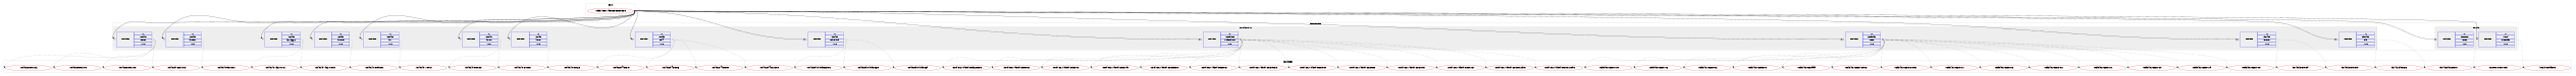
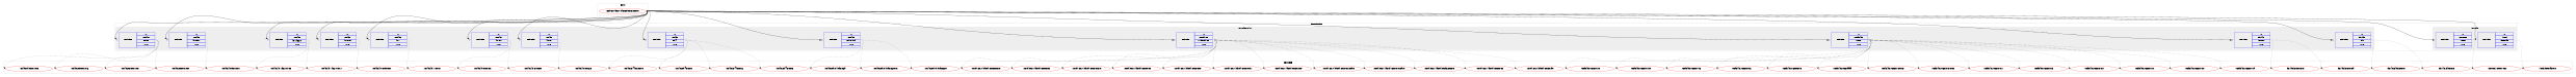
  digraph {
    compound=true
    concentrate=true
    fontname=Helvetica
    fontsize=10
    newrank=true
    rankdir=TB
    ranksep=1.5
    node [color=red fontname=Helvetica fontsize=10]
    edge [arrowhead=vee headport=w style=dotted tailport=e weight=100]
-   n1 [label="media-video/nvidia-settings-340.58-r1" width=4]
+   n1 [label="settings-video/nvidia-settings-340.58-r1" width=4]
    n2 [color=blue label=<<TABLE BORDER="0" CELLBORDER="1" CELLSPACING="0" CELLPADDING="4" WIDTH="220"><TR><TD ROWSPAN="6" CELLPADDING="30">pack_dep</TD></TR><TR><TD WIDTH="110">no</TD></TR><TR><TD>virtual</TD></TR><TR><TD>pkgconfig</TD></TR><TR><TD>none</TD></TR><TR><TD></TD></TR></TABLE>> shape=none]
    n3 [color=blue label=<<TABLE BORDER="0" CELLBORDER="1" CELLSPACING="0" CELLPADDING="4" WIDTH="220"><TR><TD ROWSPAN="6" CELLPADDING="30">pack_dep</TD></TR><TR><TD WIDTH="110">no</TD></TR><TR><TD>x11-proto</TD></TR><TR><TD>xproto</TD></TR><TR><TD>none</TD></TR><TR><TD></TD></TR></TABLE>> shape=none]
    n4 [color=blue label=<<TABLE BORDER="0" CELLBORDER="1" CELLSPACING="0" CELLPADDING="4" WIDTH="220"><TR><TD ROWSPAN="6" CELLPADDING="30">pack_dep</TD></TR><TR><TD WIDTH="110">no</TD></TR><TR><TD>dev-libs</TD></TR><TR><TD>glib</TD></TR><TR><TD>none</TD></TR><TR><TD></TD></TR></TABLE>> shape=none]
    n5 [color=blue label=<<TABLE BORDER="0" CELLBORDER="1" CELLSPACING="0" CELLPADDING="4" WIDTH="220"><TR><TD ROWSPAN="6" CELLPADDING="30">pack_dep</TD></TR><TR><TD WIDTH="110">no</TD></TR><TR><TD>dev-libs</TD></TR><TR><TD>jansson</TD></TR><TR><TD>none</TD></TR><TR><TD></TD></TR></TABLE>> shape=none]
    n6 [color=blue label=<<TABLE BORDER="0" CELLBORDER="1" CELLSPACING="0" CELLPADDING="4" WIDTH="220"><TR><TD ROWSPAN="6" CELLPADDING="30">pack_dep</TD></TR><TR><TD WIDTH="110">no</TD></TR><TR><TD>media-libs</TD></TR><TR><TD>mesa</TD></TR><TR><TD>none</TD></TR><TR><TD></TD></TR></TABLE>> shape=none]
    n7 [color=blue label=<<TABLE BORDER="0" CELLBORDER="1" CELLSPACING="0" CELLPADDING="4" WIDTH="220"><TR><TD ROWSPAN="6" CELLPADDING="30">pack_dep</TD></TR><TR><TD WIDTH="110">no</TD></TR><TR><TD>x11-drivers</TD></TR><TR><TD>nvidia-drivers</TD></TR><TR><TD>none</TD></TR><TR><TD></TD></TR></TABLE>> shape=none]
    n8 [color=blue label=<<TABLE BORDER="0" CELLBORDER="1" CELLSPACING="0" CELLPADDING="4" WIDTH="220"><TR><TD ROWSPAN="6" CELLPADDING="30">pack_dep</TD></TR><TR><TD WIDTH="110">no</TD></TR><TR><TD>x11-libs</TD></TR><TR><TD>gdk-pixbuf</TD></TR><TR><TD>none</TD></TR><TR><TD></TD></TR></TABLE>> shape=none]
    n9 [color=blue label=<<TABLE BORDER="0" CELLBORDER="1" CELLSPACING="0" CELLPADDING="4" WIDTH="220"><TR><TD ROWSPAN="6" CELLPADDING="30">pack_dep</TD></TR><TR><TD WIDTH="110">no</TD></TR><TR><TD>x11-libs</TD></TR><TR><TD>gtk+</TD></TR><TR><TD>none</TD></TR><TR><TD></TD></TR></TABLE>> shape=none]
    n10 [color=blue label=<<TABLE BORDER="0" CELLBORDER="1" CELLSPACING="0" CELLPADDING="4" WIDTH="220"><TR><TD ROWSPAN="6" CELLPADDING="30">pack_dep</TD></TR><TR><TD WIDTH="110">no</TD></TR><TR><TD>x11-libs</TD></TR><TR><TD>libX11</TD></TR><TR><TD>none</TD></TR><TR><TD></TD></TR></TABLE>> shape=none]
    n11 [color=blue label=<<TABLE BORDER="0" CELLBORDER="1" CELLSPACING="0" CELLPADDING="4" WIDTH="220"><TR><TD ROWSPAN="6" CELLPADDING="30">pack_dep</TD></TR><TR><TD WIDTH="110">no</TD></TR><TR><TD>x11-libs</TD></TR><TR><TD>libXext</TD></TR><TR><TD>none</TD></TR><TR><TD></TD></TR></TABLE>> shape=none]
    n12 [color=blue label=<<TABLE BORDER="0" CELLBORDER="1" CELLSPACING="0" CELLPADDING="4" WIDTH="220"><TR><TD ROWSPAN="6" CELLPADDING="30">pack_dep</TD></TR><TR><TD WIDTH="110">no</TD></TR><TR><TD>x11-libs</TD></TR><TR><TD>libXv</TD></TR><TR><TD>none</TD></TR><TR><TD></TD></TR></TABLE>> shape=none]
    n13 [color=blue label=<<TABLE BORDER="0" CELLBORDER="1" CELLSPACING="0" CELLPADDING="4" WIDTH="220"><TR><TD ROWSPAN="6" CELLPADDING="30">pack_dep</TD></TR><TR><TD WIDTH="110">no</TD></TR><TR><TD>x11-libs</TD></TR><TR><TD>libXrandr</TD></TR><TR><TD>none</TD></TR><TR><TD></TD></TR></TABLE>> shape=none]
    n14 [color=blue label=<<TABLE BORDER="0" CELLBORDER="1" CELLSPACING="0" CELLPADDING="4" WIDTH="220"><TR><TD ROWSPAN="6" CELLPADDING="30">pack_dep</TD></TR><TR><TD WIDTH="110">no</TD></TR><TR><TD>x11-libs</TD></TR><TR><TD>libXxf86vm</TD></TR><TR><TD>none</TD></TR><TR><TD></TD></TR></TABLE>> shape=none]
    n15 [color=blue label=<<TABLE BORDER="0" CELLBORDER="1" CELLSPACING="0" CELLPADDING="4" WIDTH="220"><TR><TD ROWSPAN="6" CELLPADDING="30">pack_dep</TD></TR><TR><TD WIDTH="110">no</TD></TR><TR><TD>x11-libs</TD></TR><TR><TD>libvdpau</TD></TR><TR><TD>none</TD></TR><TR><TD></TD></TR></TABLE>> shape=none]
    n16 [color=blue label=<<TABLE BORDER="0" CELLBORDER="1" CELLSPACING="0" CELLPADDING="4" WIDTH="220"><TR><TD ROWSPAN="6" CELLPADDING="30">pack_dep</TD></TR><TR><TD WIDTH="110">no</TD></TR><TR><TD>x11-libs</TD></TR><TR><TD>pango</TD></TR><TR><TD>none</TD></TR><TR><TD></TD></TR></TABLE>> shape=none]
    n17 [label="virtual/pkgconfig-0-r1" width=4]
    n18 [label="x11-proto/xproto-7.0.31" width=4]
    n19 [label="dev-libs/glib-2.50.3-r1" width=4]
    n20 [label="dev-libs/glib-2.52.3" width=4]
    n21 [label="dev-libs/jansson-2.10" width=4]
    n22 [label="dev-libs/jansson-2.9" width=4]
    n23 [label="media-libs/mesa-13.0.5" width=4]
    n24 [label="media-libs/mesa-11.0.6" width=4]
    n25 [label="media-libs/mesa-17.0.6" width=4]
    n26 [label="media-libs/mesa-17.1.10" width=4]
    n27 [label="media-libs/mesa-17.1.8" width=4]
    n28 [label="media-libs/mesa-17.1.9" width=4]
    n29 [label="media-libs/mesa-17.2.0" width=4]
    n30 [label="media-libs/mesa-17.2.1" width=4]
    n31 [label="media-libs/mesa-17.2.2" width=4]
    n32 [label="media-libs/mesa-17.2.3" width=4]
    n33 [label="media-libs/mesa-17.2.4" width=4]
    n34 [label="media-libs/mesa-17.3.0_rc2" width=4]
    n35 [label="media-libs/mesa-17.3.0_rc3" width=4]
    n36 [label="media-libs/mesa-9999" width=4]
    n37 [label="x11-drivers/nvidia-drivers-173.14.39-r1" width=4]
    n38 [label="x11-drivers/nvidia-drivers-173.14.39-r2" width=4]
    n39 [label="x11-drivers/nvidia-drivers-304.137" width=4]
    n40 [label="x11-drivers/nvidia-drivers-340.104" width=4]
    n41 [label="x11-drivers/nvidia-drivers-375.82" width=4]
    n42 [label="x11-drivers/nvidia-drivers-378.13" width=4]
    n43 [label="x11-drivers/nvidia-drivers-378.13-r1" width=4]
    n44 [label="x11-drivers/nvidia-drivers-381.22" width=4]
    n45 [label="x11-drivers/nvidia-drivers-381.22-r1" width=4]
    n46 [label="x11-drivers/nvidia-drivers-384.90" width=4]
-   n47 [label="x11-drivers/nvidia-drivers-387.12" width=4]
    n48 [label="x11-drivers/nvidia-drivers-387.22" width=4]
    n49 [label="x11-drivers/nvidia-drivers-96.43.23-r1" width=4]
    n50 [label="x11-libs/gdk-pixbuf-2.36.10" width=4]
    n51 [label="x11-libs/gdk-pixbuf-2.36.10-r2" width=4]
    n52 [label="x11-libs/gdk-pixbuf-2.36.9" width=4]
    n53 [label="x11-libs/gtk+-2.24.31-r1" width=4]
    n54 [label="x11-libs/gtk+-3.22.15" width=4]
    n55 [label="x11-libs/gtk+-3.22.16" width=4]
    n56 [label="x11-libs/gtk+-3.22.17" width=4]
    n57 [label="x11-libs/libX11-1.6.5" width=4]
    n58 [label="x11-libs/libXext-1.3.2" width=4]
    n59 [label="x11-libs/libXext-1.3.3" width=4]
    n60 [label="x11-libs/libXrandr-1.5.1" width=4]
    n61 [label="x11-libs/libXv-1.0.11" width=4]
    n62 [label="x11-libs/libXxf86vm-1.1.3" width=4]
    n63 [label="x11-libs/libXxf86vm-1.1.4" width=4]
    n64 [label="x11-libs/libvdpau-1.1.1" width=4]
    n65 [label="x11-libs/drivers-1.40.12" width=4]
    n66 [label="x11-libs/pango-1.40.3" width=4]
    n67 [label="x11-libs/pango-1.40.5" width=4]
    n68 [label="x11-libs/pango-1.40.6" width=4]
    subgraph cluster_1 {
      color=gray
      label=<<i>ebuild</i>>
      rank=same
      n1
    }
    subgraph cluster_2 {
      color=gray
      label=<<i>dependencies</i>>
      subgraph cluster_3 {
        color=gray
        fillcolor="#eeeeee"
        label=<<i>compile</i>>
        style=filled
        subgraph sub_4 {
          color=gray
          fillcolor="#eeeeee"
          label=<<i>compile</i>>
          style=filled
          n2
        }
        subgraph sub_5 {
          color=gray
          fillcolor="#eeeeee"
          label=<<i>compile</i>>
          style=filled
          n3
        }
      }
      subgraph cluster_6 {
        color=gray
        fillcolor="#eeeeee"
        label=<<i>compile and run</i>>
        style=filled
        subgraph sub_7 {
          color=gray
          fillcolor="#eeeeee"
          label=<<i>compile and run</i>>
          style=filled
          n4
        }
        subgraph sub_8 {
          color=gray
          fillcolor="#eeeeee"
          label=<<i>compile and run</i>>
          style=filled
          n5
        }
        subgraph sub_9 {
          color=gray
          fillcolor="#eeeeee"
          label=<<i>compile and run</i>>
          style=filled
          n6
        }
        subgraph sub_10 {
          color=gray
          fillcolor="#eeeeee"
          label=<<i>compile and run</i>>
          style=filled
          n7
        }
        subgraph sub_11 {
          color=gray
          fillcolor="#eeeeee"
          label=<<i>compile and run</i>>
          style=filled
          n8
        }
        subgraph sub_12 {
          color=gray
          fillcolor="#eeeeee"
          label=<<i>compile and run</i>>
          style=filled
          n9
        }
        subgraph sub_13 {
          color=gray
          fillcolor="#eeeeee"
          label=<<i>compile and run</i>>
          style=filled
          n10
        }
        subgraph sub_14 {
          color=gray
          fillcolor="#eeeeee"
          label=<<i>compile and run</i>>
          style=filled
          n11
        }
        subgraph sub_15 {
          color=gray
          fillcolor="#eeeeee"
          label=<<i>compile and run</i>>
          style=filled
          n12
        }
        subgraph sub_16 {
          color=gray
          fillcolor="#eeeeee"
          label=<<i>compile and run</i>>
          style=filled
          n13
        }
        subgraph sub_17 {
          color=gray
          fillcolor="#eeeeee"
          label=<<i>compile and run</i>>
          style=filled
          n14
        }
        subgraph sub_18 {
          color=gray
          fillcolor="#eeeeee"
          label=<<i>compile and run</i>>
          style=filled
          n15
        }
        subgraph sub_19 {
          color=gray
          fillcolor="#eeeeee"
          label=<<i>compile and run</i>>
          style=filled
          n16
        }
      }
      subgraph cluster_20 {
        color=gray
        fillcolor="#eeeeee"
        label=<<i>run</i>>
        style=filled
      }
    }
    subgraph cluster_21 {
      color=gray
      label=<<i>candidates</i>>
      rank=same
      subgraph sub_22 {
        color=black
        label=<<i>candidates</i>>
        nodesep=1
        rank=same
        n17
      }
      subgraph sub_23 {
        color=black
        label=<<i>candidates</i>>
        nodesep=1
        rank=same
        n18
      }
      subgraph sub_24 {
        color=black
        label=<<i>candidates</i>>
        nodesep=1
        rank=same
        n19
        n20
      }
      subgraph sub_25 {
        color=black
        label=<<i>candidates</i>>
        nodesep=1
        rank=same
        n21
        n22
      }
      subgraph sub_26 {
        color=black
        label=<<i>candidates</i>>
        nodesep=1
        rank=same
        n23
        n24
        n25
        n26
        n27
        n28
        n29
        n30
        n31
        n32
        n33
        n34
        n35
        n36
      }
      subgraph sub_27 {
        color=black
        label=<<i>candidates</i>>
        nodesep=1
        rank=same
        n37
        n38
        n39
        n40
        n41
        n42
        n43
        n44
        n45
        n46
-       n47
        n48
        n49
      }
      subgraph sub_28 {
        color=black
        label=<<i>candidates</i>>
        nodesep=1
        rank=same
        n50
        n51
        n52
      }
      subgraph sub_29 {
        color=black
        label=<<i>candidates</i>>
        nodesep=1
        rank=same
        n53
        n54
        n55
        n56
      }
      subgraph sub_30 {
        color=black
        label=<<i>candidates</i>>
        nodesep=1
        rank=same
        n57
      }
      subgraph sub_31 {
        color=black
        label=<<i>candidates</i>>
        nodesep=1
        rank=same
        n58
        n59
      }
      subgraph sub_32 {
        color=black
        label=<<i>candidates</i>>
        nodesep=1
        rank=same
        n60
      }
      subgraph sub_33 {
        color=black
        label=<<i>candidates</i>>
        nodesep=1
        rank=same
        n61
      }
      subgraph sub_34 {
        color=black
        label=<<i>candidates</i>>
        nodesep=1
        rank=same
        n62
        n63
      }
      subgraph sub_35 {
        color=black
        label=<<i>candidates</i>>
        nodesep=1
        rank=same
        n64
      }
      subgraph sub_36 {
        color=black
        label=<<i>candidates</i>>
        nodesep=1
        rank=same
        n65
        n66
        n67
        n68
      }
    }
    n1 -> n2 [style=solid weight=20]
    n1 -> n3 [style=solid weight=20]
    n1 -> n4 [arrowhead=odotvee style=solid weight=20]
    n1 -> n5 [arrowhead=odotvee style=solid weight=20]
    n1 -> n6 [arrowhead=odotvee style=solid weight=20]
    n1 -> n7 [arrowhead=odotvee style=solid weight=20]
    n1 -> n8 [arrowhead=odotvee style=solid weight=20]
    n1 -> n9 [arrowhead=odotvee style=solid weight=20]
    n1 -> n10 [arrowhead=odotvee style=solid weight=20]
    n1 -> n11 [arrowhead=odotvee style=solid weight=20]
    n1 -> n12 [arrowhead=odotvee style=solid weight=20]
    n1 -> n13 [arrowhead=odotvee style=solid weight=20]
    n1 -> n14 [arrowhead=odotvee style=solid weight=20]
    n1 -> n15 [arrowhead=odotvee style=solid weight=20]
    n1 -> n16 [arrowhead=odotvee style=solid weight=20]
    n2 -> n17
    n3 -> n18
    n4 -> n19
    n4 -> n20
    n5 -> n21
    n5 -> n22
    n6 -> n23
    n6 -> n24
    n6 -> n25
    n6 -> n26
    n6 -> n27
    n6 -> n28
    n6 -> n29
    n6 -> n30
    n6 -> n31
    n6 -> n32
    n6 -> n33
    n6 -> n34
    n6 -> n35
    n6 -> n36
    n7 -> n37
    n7 -> n38
    n7 -> n39
    n7 -> n40
    n7 -> n41
    n7 -> n42
    n7 -> n43
    n7 -> n44
    n7 -> n45
    n7 -> n46
-   n7 -> n47
    n7 -> n48
    n7 -> n49
    n8 -> n50
    n8 -> n51
    n8 -> n52
    n9 -> n53
    n9 -> n54
    n9 -> n55
    n9 -> n56
    n10 -> n57
    n11 -> n58
    n11 -> n59
    n12 -> n61
    n13 -> n60
    n14 -> n62
    n14 -> n63
    n15 -> n64
    n16 -> n65
    n16 -> n66
    n16 -> n67
    n16 -> n68
  }
